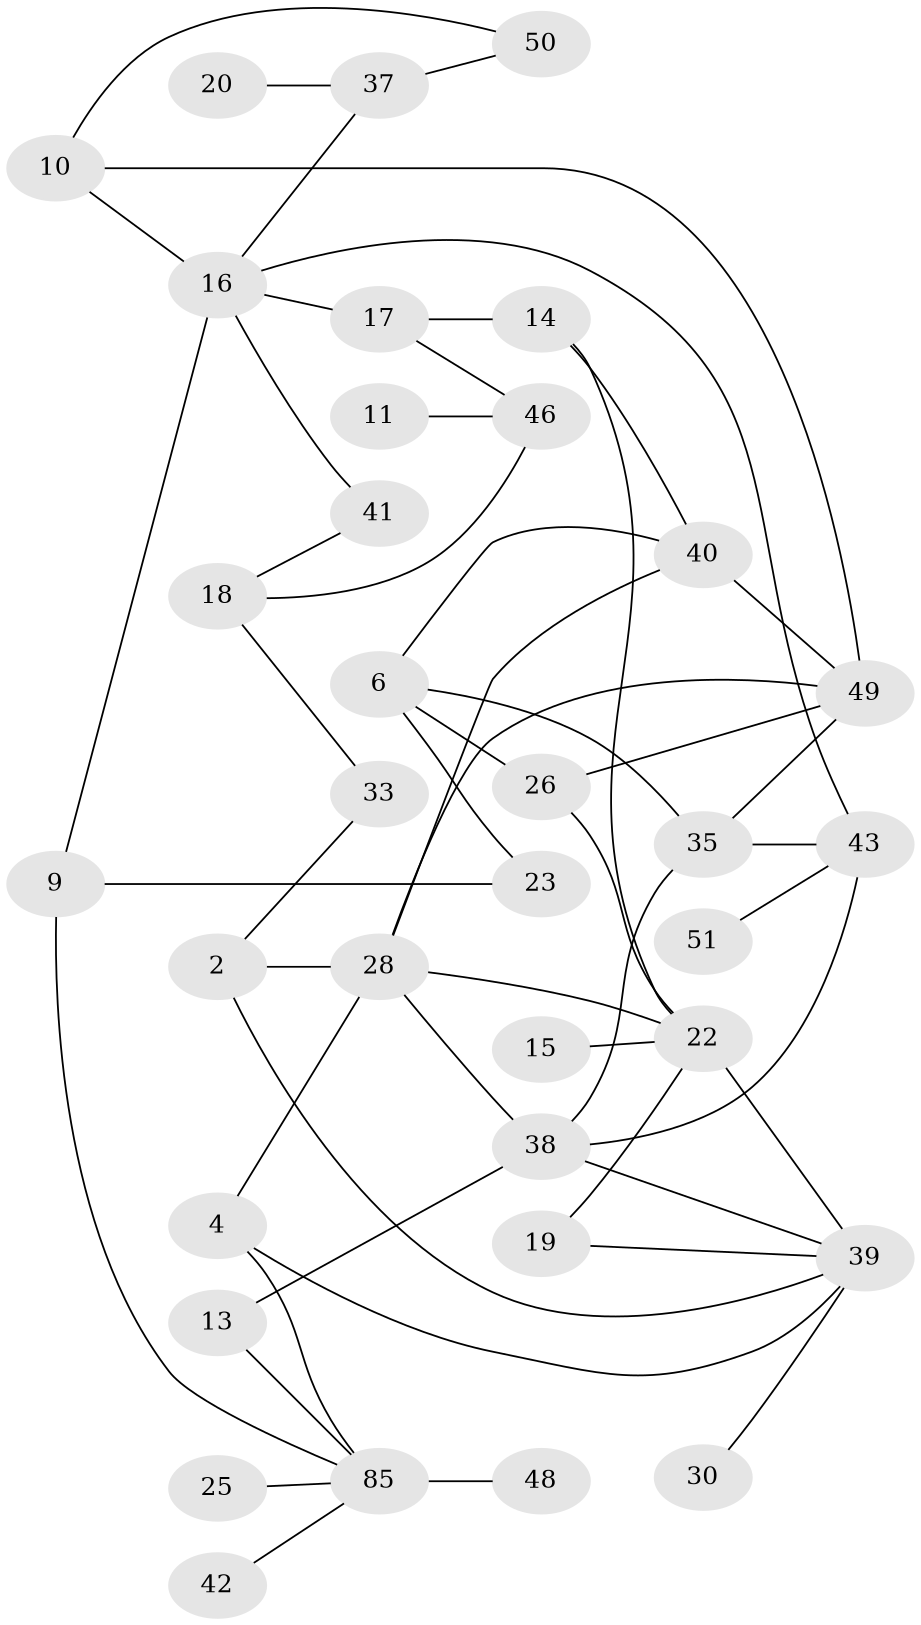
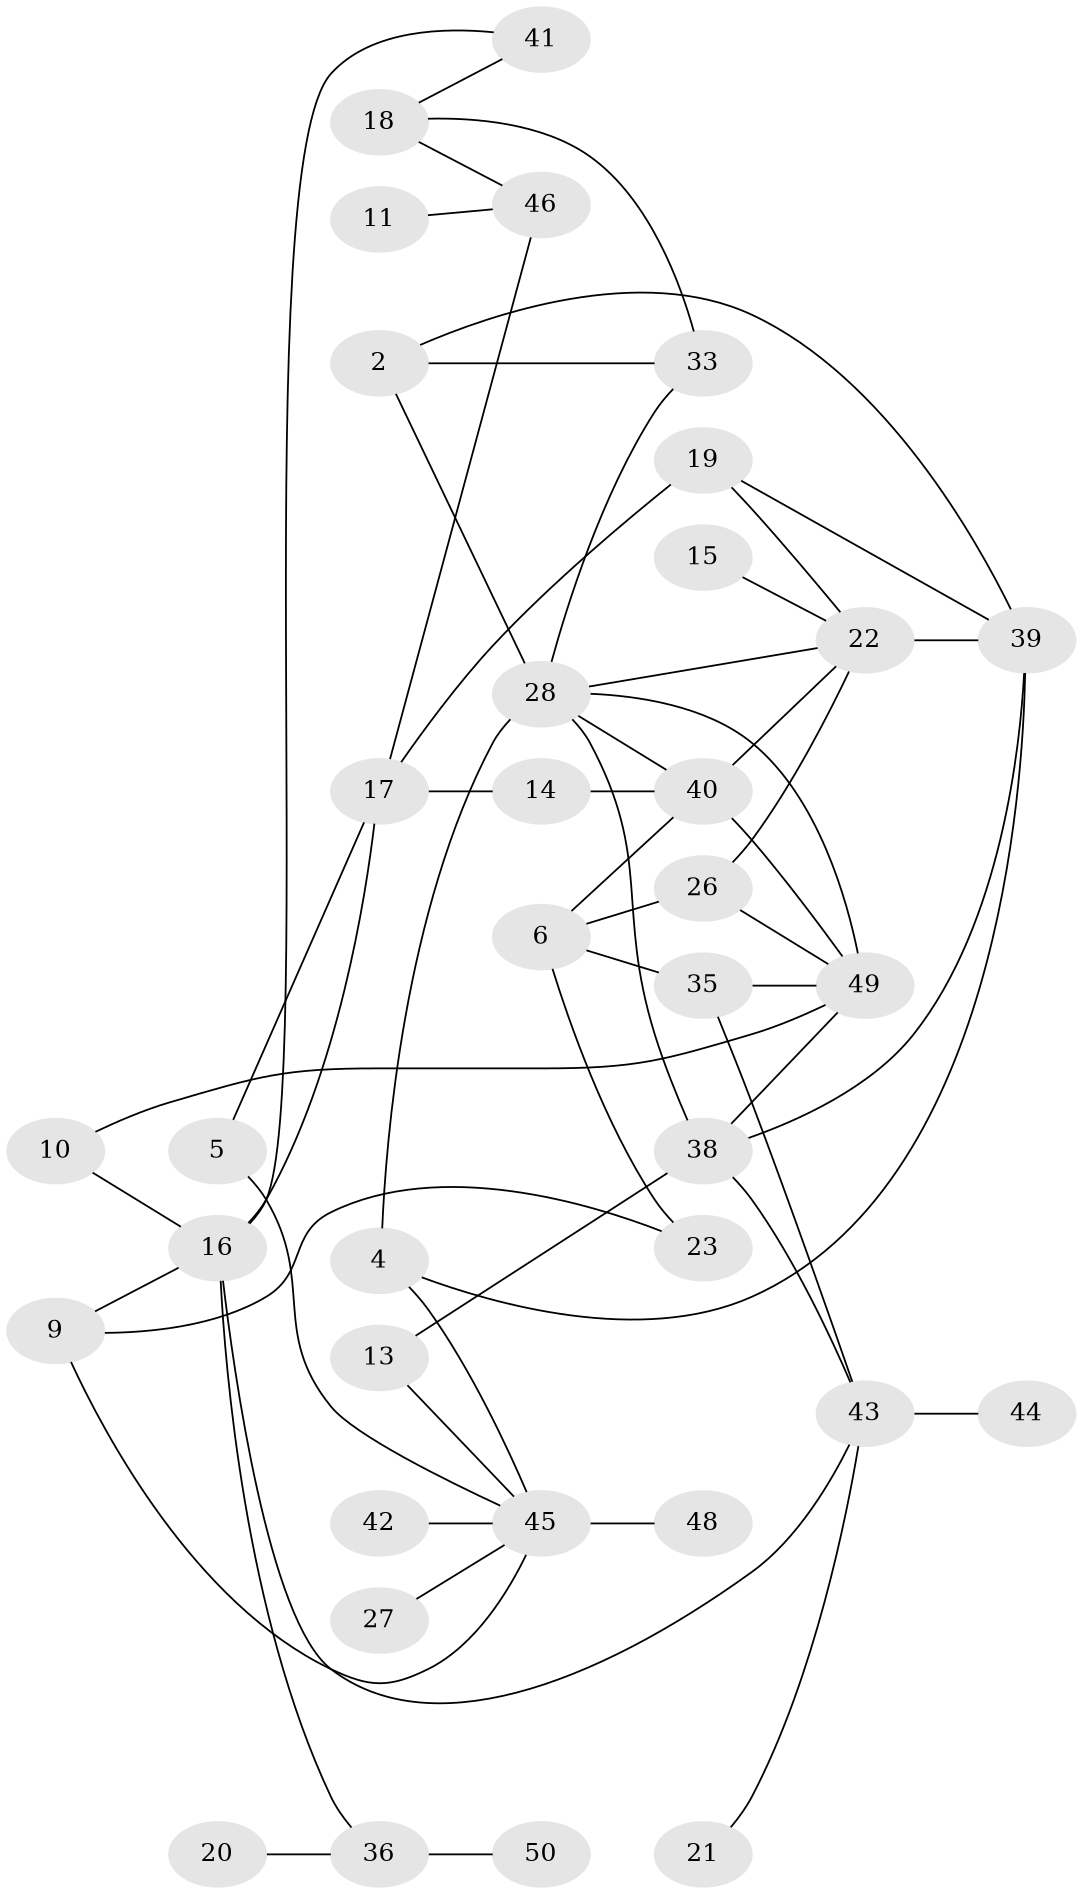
  graph {
    rankdir=LR
    node [color=gray90 style=filled]
    edge [weight=1.0]
    2
    28
    33
    39
    40
    49
    38
    n8 [label=22]
    4
-   45 [label=85]
+   45
    48
+   5
    17
    46
    14
    19
    6
    23
    26
    35
    43
    9
    16
    41
-   37
+   37 [label=36]
    10
    50
    11
    13
    15
+   44
    18
    20
-   21 [label=51]
-   25
-   30
+   21
+   25 [label=27]
    42
    2 -- 28
    2 -- 33
    2 -- 39
+   28 -- 33
    28 -- 40
    28 -- 49
    28 -- 38
    28 -- n8
    40 -- 49
    38 -- 39
-   38 -- 35 [weight=2.0]
+   38 -- 49 [weight=2.0]
    38 -- 43
    n8 -- 39 [weight=2.0]
    4 -- 28
    4 -- 39
    4 -- 45
    45 -- 48
+   5 -- 45
+   5 -- 17
    17 -- 46
    17 -- 14
+   17 -- 19
    14 -- 40
-   14 -- n8
+   40 -- n8
    19 -- 39
    19 -- n8
    6 -- 40
    6 -- 23
    6 -- 26
    6 -- 35
    26 -- 49
    26 -- n8
    35 -- 49
    35 -- 43 [weight=2.0]
+   43 -- 44
    9 -- 45
    9 -- 23
    9 -- 16
    16 -- 17
    16 -- 43
    16 -- 41
    16 -- 37
    37 -- 50
    10 -- 49
    10 -- 16
-   10 -- 50
    11 -- 46
    13 -- 38
    13 -- 45
    15 -- n8
    18 -- 33
    18 -- 46
    18 -- 41
    20 -- 37
    21 -- 43
    25 -- 45 [weight=2.0]
-   30 -- 39
    42 -- 45
  }
